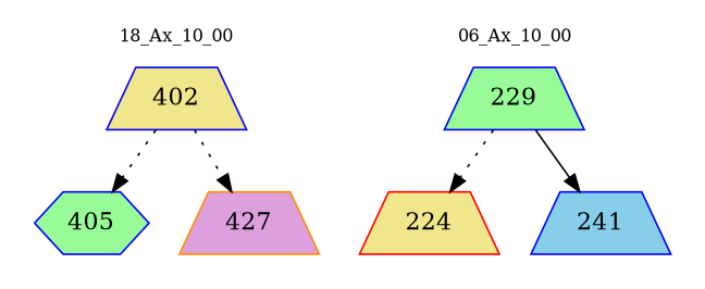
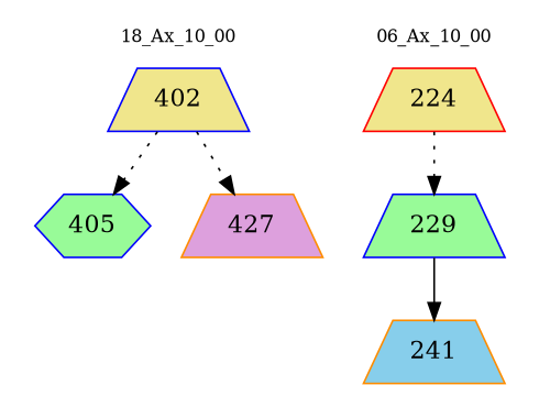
  digraph {
    node [color=blue fillcolor=khaki shape=trapezium style=filled]
    edge [color=black style=dotted]
    n1 [label=402]
    n2 [fillcolor=palegreen label=405 shape=hexagon]
    n3 [color=darkorange fillcolor=plum label=427]
    n4 [fillcolor=palegreen label=229]
    n5 [color=red label=224]
-   n6 [fillcolor=skyblue label=241]
+   n6 [color=darkorange fillcolor=skyblue label=241]
    subgraph cluster_1 {
      color=white
      fontsize=10
      label="18_Ax_10_00"
      n1
      n2
      n3
    }
    subgraph cluster_2 {
      color=white
      fontsize=10
      label="06_Ax_10_00"
      n4
      n5
      n6
    }
    n1 -> n2
    n1 -> n3
-   n4 -> n5
+   n5 -> n4
    n4 -> n6 [style=solid]
  }
